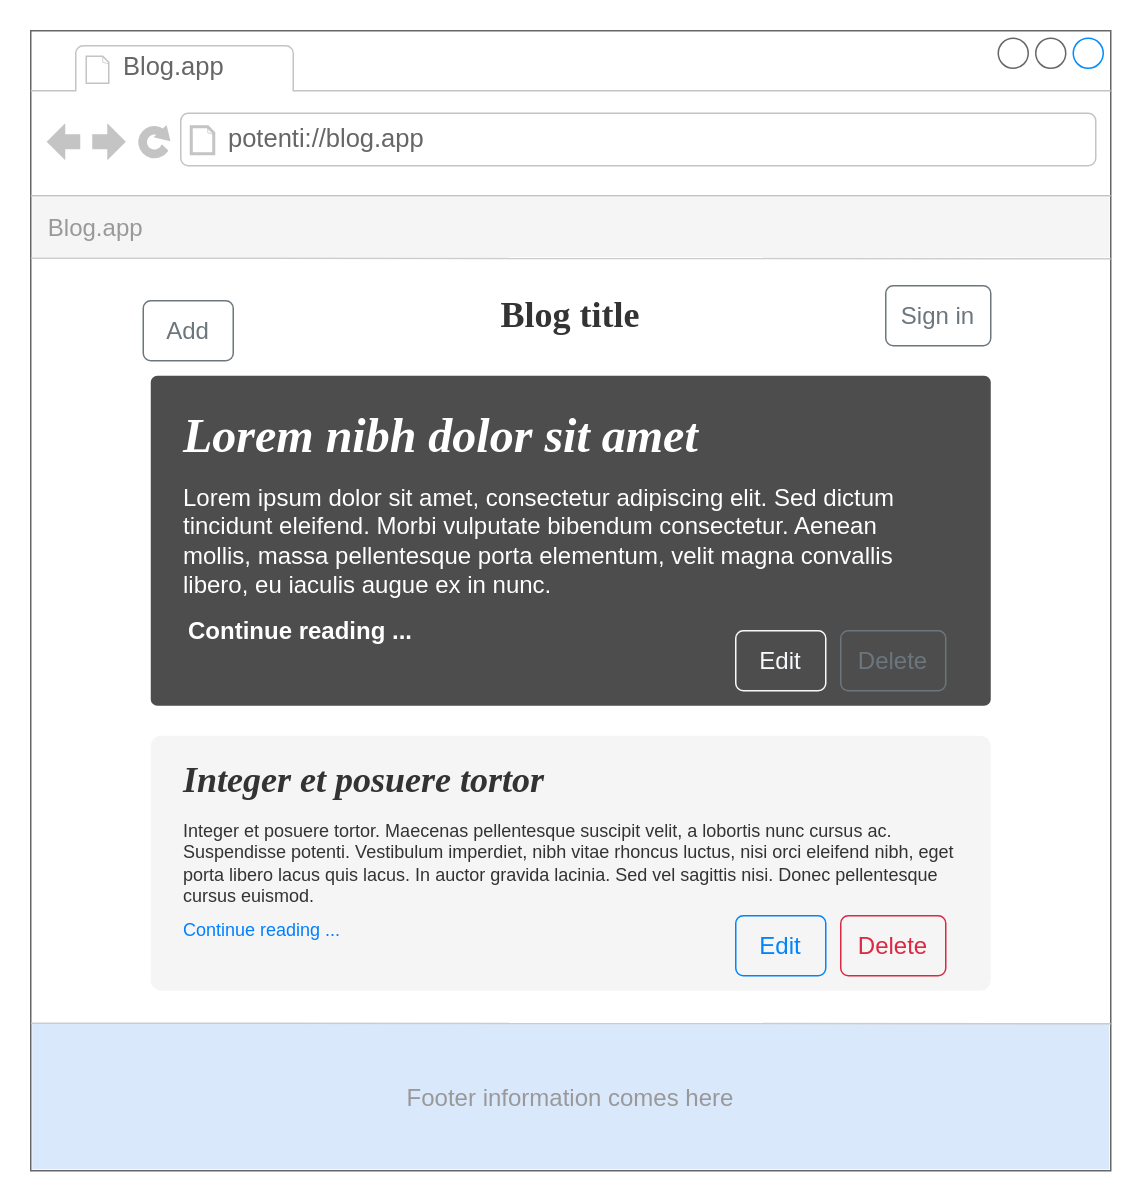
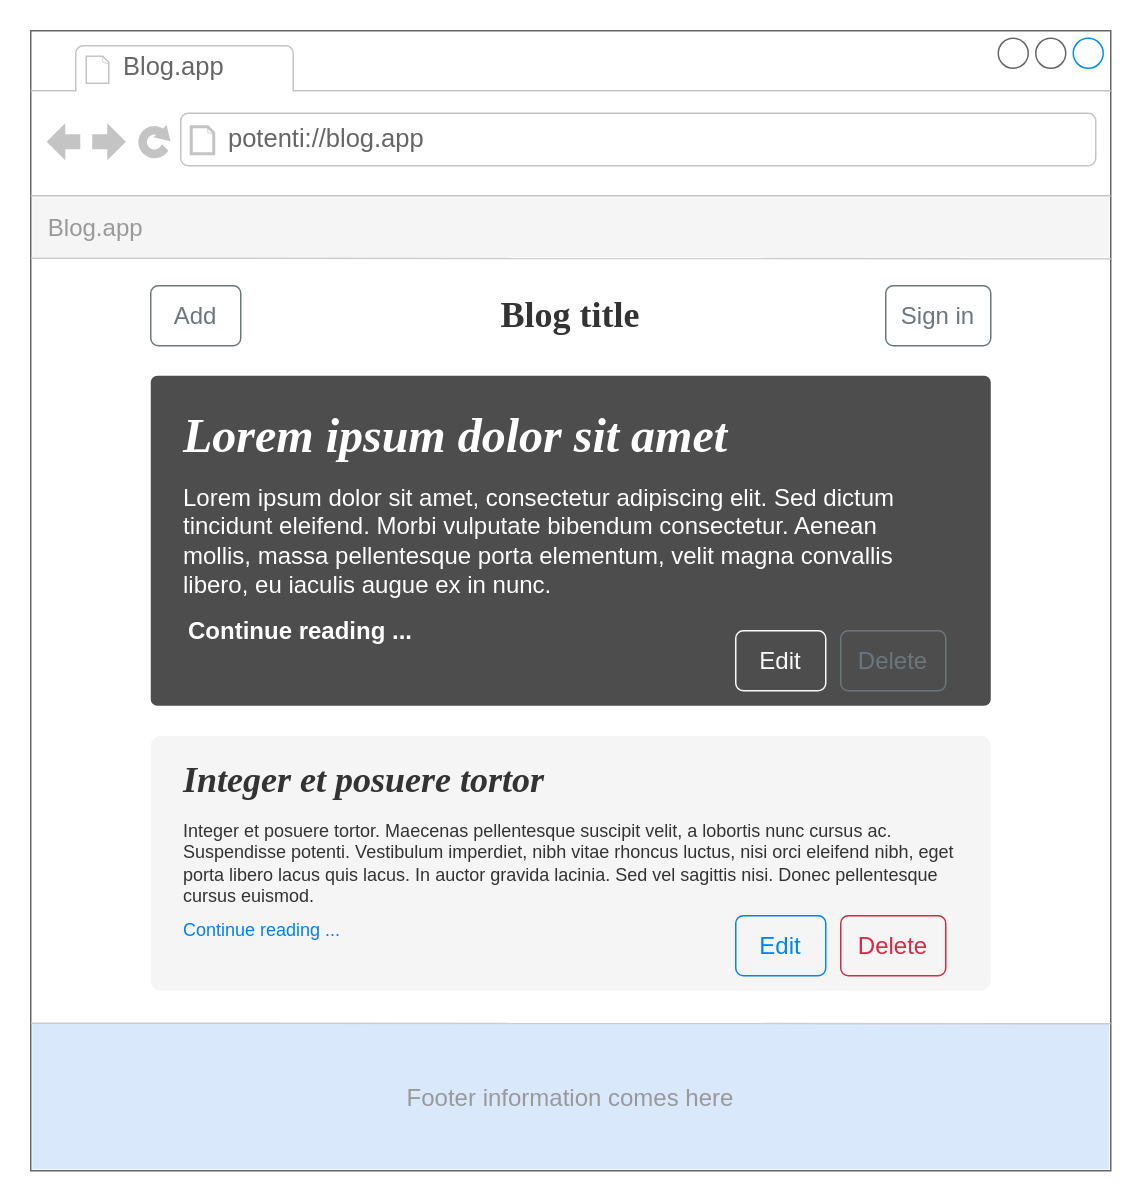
  <mxCell id="0" />
  <mxCell id="1" parent="0" />
  <mxCell id="2" value="" style="group" parent="1" vertex="1" connectable="0"><mxGeometry x="20" y="20" width="720" height="760" as="geometry" /></mxCell>
  <mxCell id="3" value="" style="strokeWidth=1;shadow=0;dashed=0;align=center;html=1;shape=mxgraph.mockup.containers.browserWindow;rSize=0;strokeColor=#666666;strokeColor2=#008cff;strokeColor3=#c4c4c4;mainText=,;recursiveResize=0;fillColor=none;" parent="2" vertex="1"><mxGeometry width="720" height="760" as="geometry" /></mxCell>
  <mxCell id="4" value="Blog.app" style="strokeWidth=1;shadow=0;dashed=0;align=center;html=1;shape=mxgraph.mockup.containers.anchor;fontSize=17;fontColor=#666666;align=left;" parent="3" vertex="1"><mxGeometry x="60" y="12" width="110" height="26" as="geometry" /></mxCell>
  <mxCell id="5" value="potenti://blog.app" style="strokeWidth=1;shadow=0;dashed=0;align=center;html=1;shape=mxgraph.mockup.containers.anchor;rSize=0;fontSize=17;fontColor=#666666;align=left;" parent="3" vertex="1"><mxGeometry x="130" y="60" width="250" height="26" as="geometry" /></mxCell>
- <mxCell id="6" value="Add" style="html=1;shadow=0;dashed=0;shape=mxgraph.bootstrap.rrect;rSize=5;strokeColor=#6C767D;strokeWidth=1;fillColor=none;fontColor=#6C767D;whiteSpace=wrap;align=center;verticalAlign=middle;spacingLeft=0;fontStyle=0;fontSize=16;spacing=5;" parent="3" vertex="1"><mxGeometry x="75" y="180" width="60" height="40" as="geometry" /></mxCell>
+ <mxCell id="6" value="Add" style="html=1;shadow=0;dashed=0;shape=mxgraph.bootstrap.rrect;rSize=5;strokeColor=#6C767D;strokeWidth=1;fillColor=none;fontColor=#6C767D;whiteSpace=wrap;align=center;verticalAlign=middle;spacingLeft=0;fontStyle=0;fontSize=16;spacing=5;" parent="3" vertex="1"><mxGeometry x="80" y="170" width="60" height="40" as="geometry" /></mxCell>
  <mxCell id="7" value="&lt;font face=&quot;Georgia&quot; style=&quot;font-size: 24px&quot;&gt;&lt;b&gt;Blog title&lt;/b&gt;&lt;/font&gt;" style="text;html=1;strokeColor=none;fillColor=none;align=center;verticalAlign=middle;whiteSpace=wrap;rounded=0;fontSize=16;fontColor=#333333;" parent="3" vertex="1"><mxGeometry x="170" y="175" width="380" height="30" as="geometry" /></mxCell>
  <mxCell id="8" value="" style="rounded=1;whiteSpace=wrap;html=1;fontFamily=Georgia;fontSize=24;fontColor=#333333;fillColor=#4D4D4D;arcSize=2;strokeColor=none;" parent="3" vertex="1"><mxGeometry x="80" y="230" width="560" height="220" as="geometry" /></mxCell>
  <mxCell id="9" value="Lorem ipsum dolor sit amet, consectetur adipiscing elit. Sed dictum tincidunt eleifend. Morbi vulputate bibendum consectetur. Aenean mollis, massa pellentesque porta elementum, velit magna convallis libero, eu iaculis augue ex in nunc.&amp;nbsp;" style="text;html=1;strokeColor=none;fillColor=none;align=left;verticalAlign=middle;whiteSpace=wrap;rounded=0;fontFamily=Helvetica;fontSize=16;fontColor=#FFFFFF;" parent="3" vertex="1"><mxGeometry x="100" y="300" width="500" height="80" as="geometry" /></mxCell>
  <mxCell id="10" value="Continue reading ..." style="text;html=1;strokeColor=none;fillColor=none;align=center;verticalAlign=middle;whiteSpace=wrap;rounded=0;fontFamily=Helvetica;fontSize=16;fontColor=#FFFFFF;fontStyle=1" parent="3" vertex="1"><mxGeometry x="100" y="380" width="160" height="40" as="geometry" /></mxCell>
  <mxCell id="11" value="Delete" style="html=1;shadow=0;dashed=0;shape=mxgraph.bootstrap.rrect;rSize=5;strokeColor=#6C767D;strokeWidth=1;fillColor=none;fontColor=#6C767D;whiteSpace=wrap;align=center;verticalAlign=middle;spacingLeft=0;fontStyle=0;fontSize=16;spacing=5;fontFamily=Helvetica;" parent="3" vertex="1"><mxGeometry x="540" y="400" width="70" height="40" as="geometry" /></mxCell>
  <mxCell id="12" value="Edit" style="html=1;shadow=0;dashed=0;shape=mxgraph.bootstrap.rrect;rSize=5;strokeColor=#F8F9FA;strokeWidth=1;fillColor=none;fontColor=#F8F9FA;whiteSpace=wrap;align=center;verticalAlign=middle;spacingLeft=0;fontStyle=0;fontSize=16;spacing=5;fontFamily=Helvetica;" parent="3" vertex="1"><mxGeometry x="470" y="400" width="60" height="40" as="geometry" /></mxCell>
  <mxCell id="13" value="&lt;font style=&quot;font-size: 16px&quot; color=&quot;#999999&quot;&gt;Footer information comes here&lt;/font&gt;" style="rounded=0;whiteSpace=wrap;html=1;fontFamily=Helvetica;fontSize=12;fontColor=#007FFF;fillColor=#dae8fc;strokeColor=none;" parent="3" vertex="1"><mxGeometry x="1" y="662" width="718" height="97" as="geometry" /></mxCell>
  <mxCell id="14" value="Sign in" style="html=1;shadow=0;dashed=0;shape=mxgraph.bootstrap.rrect;rSize=5;strokeColor=#6C767D;strokeWidth=1;fillColor=none;fontColor=#6C767D;whiteSpace=wrap;align=center;verticalAlign=middle;spacingLeft=0;fontStyle=0;fontSize=16;spacing=5;" parent="3" vertex="1"><mxGeometry x="570" y="170" width="70" height="40" as="geometry" /></mxCell>
  <mxCell id="15" value="&amp;nbsp; Blog.app" style="rounded=0;whiteSpace=wrap;html=1;align=left;fillColor=#f5f5f5;fontColor=#999999;strokeColor=none;fontSize=16;" parent="2" vertex="1"><mxGeometry x="1" y="111" width="718" height="40" as="geometry" /></mxCell>
  <mxCell id="16" value="" style="endArrow=none;html=1;rounded=0;exitX=-0.001;exitY=0.14;exitDx=0;exitDy=0;exitPerimeter=0;entryX=1.001;entryY=0.14;entryDx=0;entryDy=0;entryPerimeter=0;strokeColor=#CCCCCC;strokeWidth=1;" parent="2" edge="1"><mxGeometry width="50" height="50" relative="1" as="geometry"><mxPoint x="0.28" y="151.6" as="sourcePoint" /><mxPoint x="720" y="152" as="targetPoint" /></mxGeometry></mxCell>
  <mxCell id="17" value="" style="rounded=1;whiteSpace=wrap;html=1;fontFamily=Georgia;fontSize=24;fontColor=#333333;fillColor=#F5F5F5;arcSize=4;strokeColor=none;" parent="2" vertex="1"><mxGeometry x="80" y="470" width="560" height="170" as="geometry" /></mxCell>
- <mxCell id="18" value="&lt;i&gt;&lt;b&gt;&lt;font color=&quot;#ffffff&quot; style=&quot;font-size: 32px&quot;&gt;Lorem nibh dolor sit amet&lt;/font&gt;&lt;/b&gt;&lt;/i&gt;" style="text;html=1;strokeColor=none;fillColor=none;align=left;verticalAlign=middle;whiteSpace=wrap;rounded=0;fontFamily=Georgia;fontSize=24;fontColor=#333333;" parent="2" vertex="1"><mxGeometry x="100" y="250" width="510" height="40" as="geometry" /></mxCell>
+ <mxCell id="18" value="&lt;i&gt;&lt;b&gt;&lt;font color=&quot;#ffffff&quot; style=&quot;font-size: 32px&quot;&gt;Lorem ipsum dolor sit amet&lt;/font&gt;&lt;/b&gt;&lt;/i&gt;" style="text;html=1;strokeColor=none;fillColor=none;align=left;verticalAlign=middle;whiteSpace=wrap;rounded=0;fontFamily=Georgia;fontSize=24;fontColor=#333333;" parent="2" vertex="1"><mxGeometry x="100" y="250" width="510" height="40" as="geometry" /></mxCell>
  <mxCell id="19" value="&lt;font face=&quot;Georgia&quot; style=&quot;font-size: 24px&quot;&gt;&lt;i&gt;Integer et posuere tortor&lt;/i&gt;&lt;/font&gt;" style="text;html=1;strokeColor=none;fillColor=none;align=left;verticalAlign=middle;whiteSpace=wrap;rounded=0;fontFamily=Helvetica;fontSize=24;fontColor=#333333;fontStyle=1" parent="2" vertex="1"><mxGeometry x="100" y="480" width="320" height="40" as="geometry" /></mxCell>
  <mxCell id="20" value="Integer et posuere tortor. Maecenas pellentesque suscipit velit, a lobortis nunc cursus ac. Suspendisse potenti. Vestibulum imperdiet, nibh vitae rhoncus luctus, nisi orci eleifend nibh, eget porta libero lacus quis lacus. In auctor gravida lacinia. Sed vel sagittis nisi. Donec pellentesque cursus euismod." style="text;html=1;strokeColor=none;fillColor=none;align=left;verticalAlign=middle;whiteSpace=wrap;rounded=0;fontFamily=Helvetica;fontSize=12;fontColor=#333333;" parent="2" vertex="1"><mxGeometry x="100" y="520" width="520" height="70" as="geometry" /></mxCell>
  <mxCell id="21" value="&lt;font color=&quot;#007fff&quot;&gt;Continue reading ...&lt;/font&gt;" style="text;html=1;strokeColor=none;fillColor=none;align=left;verticalAlign=middle;whiteSpace=wrap;rounded=0;fontFamily=Helvetica;fontSize=12;fontColor=#333333;" parent="2" vertex="1"><mxGeometry x="100" y="590" width="120" height="20" as="geometry" /></mxCell>
  <mxCell id="22" value="Delete" style="html=1;shadow=0;dashed=0;shape=mxgraph.bootstrap.rrect;rSize=5;strokeColor=#DB2843;strokeWidth=1;fillColor=none;fontColor=#DB2843;whiteSpace=wrap;align=center;verticalAlign=middle;spacingLeft=0;fontStyle=0;fontSize=16;spacing=5;fontFamily=Helvetica;" parent="2" vertex="1"><mxGeometry x="540" y="590" width="70" height="40" as="geometry" /></mxCell>
  <mxCell id="23" value="Edit" style="html=1;shadow=0;dashed=0;shape=mxgraph.bootstrap.rrect;rSize=5;strokeColor=#0085FC;strokeWidth=1;fillColor=none;fontColor=#0085FC;whiteSpace=wrap;align=center;verticalAlign=middle;spacingLeft=0;fontStyle=0;fontSize=16;spacing=5;fontFamily=Helvetica;" parent="2" vertex="1"><mxGeometry x="470" y="590" width="60" height="40" as="geometry" /></mxCell>
  <mxCell id="24" value="" style="endArrow=none;html=1;rounded=0;exitX=-0.001;exitY=0.14;exitDx=0;exitDy=0;exitPerimeter=0;entryX=1.001;entryY=0.14;entryDx=0;entryDy=0;entryPerimeter=0;strokeColor=#CCCCCC;strokeWidth=1;" parent="2" edge="1"><mxGeometry width="50" height="50" relative="1" as="geometry"><mxPoint x="0.28" y="661.6" as="sourcePoint" /><mxPoint x="720" y="662" as="targetPoint" /></mxGeometry></mxCell>
